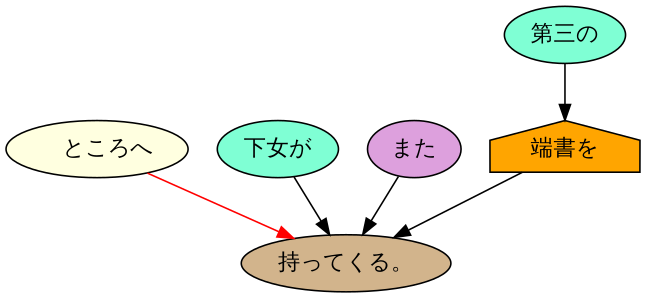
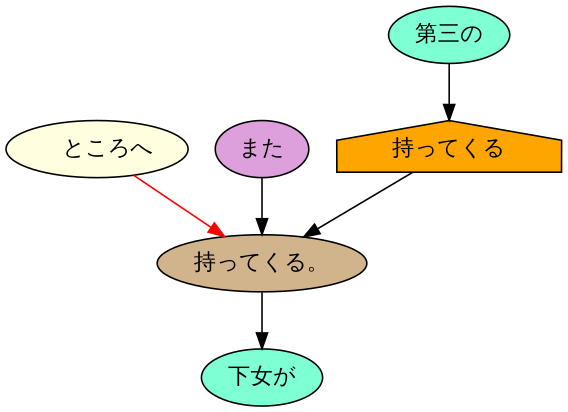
  digraph {
    node [fillcolor=aquamarine shape=ellipse style=filled]
    edge [color=black]
    n1 [fillcolor=lightyellow label="　ところへ"]
    n2 [fillcolor=tan label="持ってくる。"]
    n3 [label="下女が"]
    n4 [fillcolor=plum label="また"]
    n5 [label="第三の"]
-   n6 [fillcolor=orange label="端書を" shape=house]
+   n6 [fillcolor=orange label="持ってくる" shape=house]
    n1 -> n2 [color=red]
-   n3 -> n2
+   n2 -> n3
    n4 -> n2
    n5 -> n6
    n6 -> n2
  }
